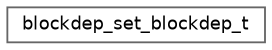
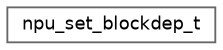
  digraph {
    rankdir=LR
-   n1 [color=grey40 fillcolor=white fontname=Helvetica fontsize=10 height=0.2 label=blockdep_set_blockdep_t shape=box style=filled width=0.4]
+   n1 [color=grey40 fillcolor=white fontname=Helvetica fontsize=10 height=0.2 label=npu_set_blockdep_t shape=box style=filled width=0.4]
  }
